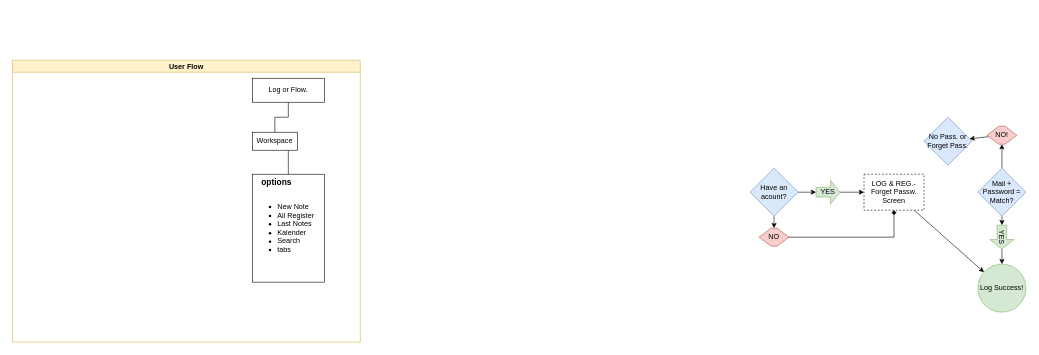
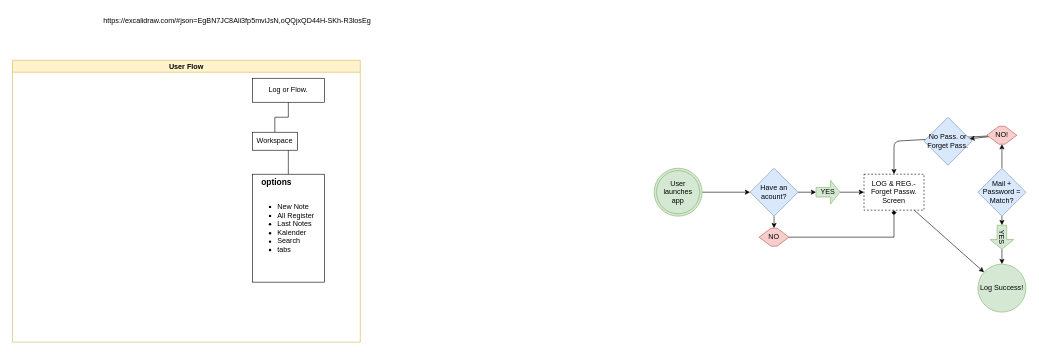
  <mxCell id="0" />
  <mxCell id="1" parent="0" />
  <mxCell id="2" value="User Flow" style="swimlane;startSize=20;horizontal=1;containerType=tree;fillColor=#fff2cc;strokeColor=#d6b656;rounded=0;" parent="1" vertex="1"><mxGeometry x="20" y="100" width="580" height="470" as="geometry"><mxRectangle x="50" y="120" width="120" height="30" as="alternateBounds" /></mxGeometry></mxCell>
  <mxCell id="3" value="" style="edgeStyle=elbowEdgeStyle;elbow=vertical;sourcePerimeterSpacing=0;targetPerimeterSpacing=0;startArrow=none;endArrow=none;rounded=0;curved=0;" parent="2" source="4" target="6" edge="1"><mxGeometry relative="1" as="geometry" /></mxCell>
  <mxCell id="4" value="Log or Flow." style="whiteSpace=wrap;html=1;treeFolding=1;treeMoving=1;newEdgeStyle={&quot;edgeStyle&quot;:&quot;elbowEdgeStyle&quot;,&quot;startArrow&quot;:&quot;none&quot;,&quot;endArrow&quot;:&quot;none&quot;};rounded=0;" parent="2" vertex="1"><mxGeometry x="400" y="30" width="120" height="40" as="geometry" /></mxCell>
  <mxCell id="5" style="edgeStyle=elbowEdgeStyle;html=1;startArrow=none;endArrow=none;entryX=0.5;entryY=0;entryDx=0;entryDy=0;rounded=0;" parent="2" source="6" target="7" edge="1"><mxGeometry relative="1" as="geometry" /></mxCell>
  <mxCell id="6" value="Workspace" style="whiteSpace=wrap;html=1;treeFolding=1;treeMoving=1;newEdgeStyle={&quot;edgeStyle&quot;:&quot;elbowEdgeStyle&quot;,&quot;startArrow&quot;:&quot;none&quot;,&quot;endArrow&quot;:&quot;none&quot;};rounded=0;" parent="2" vertex="1"><mxGeometry x="400" y="120" width="75" height="30" as="geometry" /></mxCell>
  <mxCell id="7" value="&lt;ul&gt;&lt;li&gt;New Note&lt;/li&gt;&lt;li&gt;All Register&lt;/li&gt;&lt;li&gt;Last Notes&lt;/li&gt;&lt;li&gt;Kalender&lt;/li&gt;&lt;li&gt;Search&lt;/li&gt;&lt;li&gt;tabs&lt;/li&gt;&lt;/ul&gt;" style="text;strokeColor=default;fillColor=none;html=1;whiteSpace=wrap;verticalAlign=middle;overflow=hidden;align=left;strokeWidth=1;shadow=0;rounded=0;" parent="2" vertex="1"><mxGeometry x="400" y="190" width="120" height="180" as="geometry" /></mxCell>
  <mxCell id="8" value="&lt;font style=&quot;font-size: 14px;&quot;&gt;options&lt;/font&gt;" style="text;strokeColor=none;fillColor=none;html=1;fontSize=24;fontStyle=1;verticalAlign=middle;align=center;rounded=0;" parent="2" vertex="1"><mxGeometry x="390" y="180" width="100" height="40" as="geometry" /></mxCell>
+ <mxCell id="9" value="https://excalidraw.com/#json=EgBN7JC8Ali3fp5mviJsN,oQQjxQD44H-SKh-R3losEg" style="text;whiteSpace=wrap;rounded=0;" parent="1" vertex="1"><mxGeometry x="170" y="20" width="480" height="40" as="geometry" /></mxCell>
+ <mxCell id="10" value="" style="edgeStyle=none;html=1;rounded=0;" parent="1" source="11" target="14" edge="1"><mxGeometry relative="1" as="geometry" /></mxCell>
+ <mxCell id="11" value="User launches app" style="ellipse;shape=doubleEllipse;whiteSpace=wrap;html=1;aspect=fixed;fillColor=#d5e8d4;strokeColor=#82b366;rounded=0;" parent="1" vertex="1"><mxGeometry x="1090" y="280" width="80" height="80" as="geometry" /></mxCell>
  <mxCell id="12" value="" style="edgeStyle=none;html=1;rounded=0;" edge="1" parent="1" source="14" target="16"><mxGeometry relative="1" as="geometry" /></mxCell>
  <mxCell id="13" value="" style="edgeStyle=none;html=1;rounded=0;" edge="1" parent="1" source="14" target="20"><mxGeometry relative="1" as="geometry" /></mxCell>
  <mxCell id="14" value="Have an acount?" style="rhombus;whiteSpace=wrap;html=1;fillColor=#dae8fc;strokeColor=#6c8ebf;rounded=0;" parent="1" vertex="1"><mxGeometry x="1250" y="280" width="80" height="80" as="geometry" /></mxCell>
  <mxCell id="15" value="" style="edgeStyle=none;html=1;rounded=0;" edge="1" parent="1" source="16" target="18"><mxGeometry relative="1" as="geometry" /></mxCell>
  <mxCell id="16" value="YES" style="shape=singleArrow;whiteSpace=wrap;html=1;arrowWidth=0.4;arrowSize=0.4;fillColor=#d5e8d4;strokeColor=#82b366;rounded=0;" vertex="1" parent="1"><mxGeometry x="1360" y="300" width="40" height="40" as="geometry" /></mxCell>
  <mxCell id="17" value="" style="edgeStyle=none;html=1;" edge="1" parent="1" source="18" target="24"><mxGeometry relative="1" as="geometry" /></mxCell>
  <mxCell id="18" value="LOG &amp;amp; REG.- Forget Passw. Screen" style="whiteSpace=wrap;html=1;rounded=0;dashed=1;" vertex="1" parent="1"><mxGeometry x="1440" y="290" width="100" height="60" as="geometry" /></mxCell>
  <mxCell id="19" style="edgeStyle=none;html=1;entryX=0.5;entryY=1;entryDx=0;entryDy=0;rounded=0;endArrow=diamond;" edge="1" parent="1" source="20" target="18"><mxGeometry relative="1" as="geometry"><Array as="points"><mxPoint x="1490" y="395" /></Array></mxGeometry></mxCell>
  <mxCell id="20" value="NO" style="shape=hexagon;perimeter=hexagonPerimeter2;whiteSpace=wrap;html=1;fixedSize=1;fillColor=#f8cecc;strokeColor=#b85450;rounded=0;" vertex="1" parent="1"><mxGeometry x="1265" y="380" width="50" height="30" as="geometry" /></mxCell>
  <mxCell id="21" value="" style="edgeStyle=none;html=1;" edge="1" parent="1" source="26" target="24"><mxGeometry relative="1" as="geometry" /></mxCell>
  <mxCell id="22" value="" style="edgeStyle=none;html=1;" edge="1" parent="1" source="23" target="29"><mxGeometry relative="1" as="geometry" /></mxCell>
  <mxCell id="23" value="Mail + Password = Match?" style="rhombus;whiteSpace=wrap;html=1;rounded=0;fillColor=#dae8fc;strokeColor=#6c8ebf;" vertex="1" parent="1"><mxGeometry x="1630" y="280" width="80" height="80" as="geometry" /></mxCell>
  <mxCell id="24" value="Log Success!" style="ellipse;whiteSpace=wrap;html=1;fillColor=#d5e8d4;strokeColor=#82b366;rounded=0;" vertex="1" parent="1"><mxGeometry x="1630" y="440" width="80" height="80" as="geometry" /></mxCell>
  <mxCell id="25" value="" style="edgeStyle=none;html=1;" edge="1" parent="1" source="23" target="26"><mxGeometry relative="1" as="geometry"><mxPoint x="1670" y="360" as="sourcePoint" /><mxPoint x="1670" y="440" as="targetPoint" /></mxGeometry></mxCell>
  <mxCell id="26" value="YES" style="shape=singleArrow;whiteSpace=wrap;html=1;arrowWidth=0.4;arrowSize=0.4;fillColor=#d5e8d4;strokeColor=#82b366;rounded=0;rotation=90;" vertex="1" parent="1"><mxGeometry x="1650" y="375" width="40" height="40" as="geometry" /></mxCell>
+ <mxCell id="27" style="edgeStyle=none;html=1;entryX=0.5;entryY=0;entryDx=0;entryDy=0;" edge="1" parent="1" source="29" target="18"><mxGeometry relative="1" as="geometry"><Array as="points"><mxPoint x="1490" y="235" /></Array></mxGeometry></mxCell>
  <mxCell id="28" value="" style="edgeStyle=none;html=1;" edge="1" parent="1" source="29" target="30"><mxGeometry relative="1" as="geometry" /></mxCell>
  <mxCell id="29" value="NO!" style="shape=hexagon;perimeter=hexagonPerimeter2;whiteSpace=wrap;html=1;fixedSize=1;fillColor=#f8cecc;strokeColor=#b85450;rounded=0;" vertex="1" parent="1"><mxGeometry x="1645" y="210" width="50" height="30" as="geometry" /></mxCell>
  <mxCell id="30" value="No Pass. or Forget Pass." style="rhombus;whiteSpace=wrap;html=1;fillColor=#dae8fc;strokeColor=#6c8ebf;rounded=0;" vertex="1" parent="1"><mxGeometry x="1540" y="195" width="80" height="80" as="geometry" /></mxCell>
